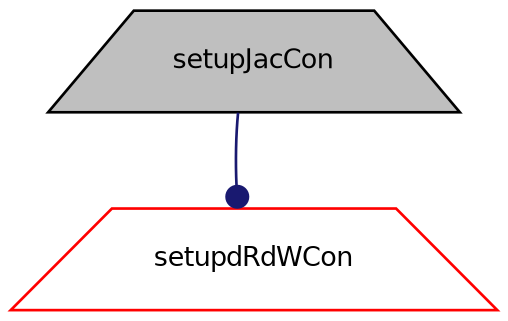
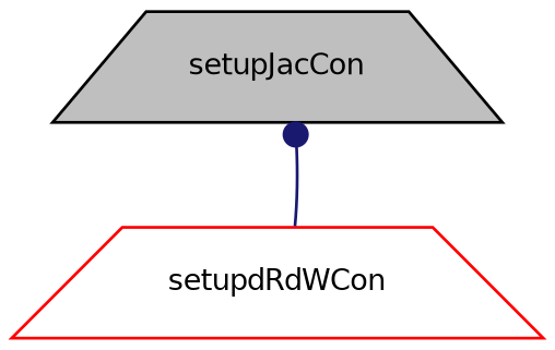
  digraph {
    rankdir=TB
    node [fontname=Helvetica fontsize=10 shape=trapezium]
    n1 [color=black fillcolor=grey75 fontcolor=black height=0.2 label=setupJacCon style=filled width=0.4]
    n2 [color=red height=0.2 label=setupdRdWCon width=0.4]
-   n1 -> n2 [color=midnightblue fontname=Helvetica fontsize=10 labelfontname=Helvetica labelfontsize=10 style=solid arrowhead=dot]
+   n2 -> n1 [color=midnightblue fontname=Helvetica fontsize=10 labelfontname=Helvetica labelfontsize=10 style=solid arrowhead=dot]
  }
